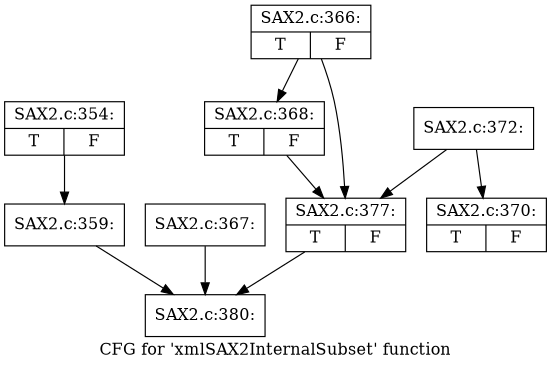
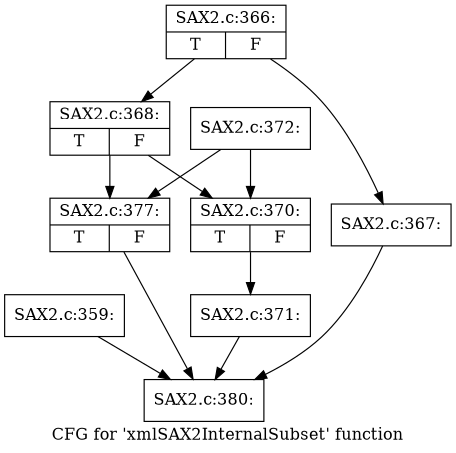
  digraph {
    label="CFG for 'xmlSAX2InternalSubset' function"
    node [shape=record]
-   n1 [label="{SAX2.c:354:|{<s0>T|<s1>F}}"]
    n2 [label="{SAX2.c:359:}"]
    n3 [label="{SAX2.c:380:}"]
    n4 [label="{SAX2.c:366:|{<s0>T|<s1>F}}"]
    n5 [label="{SAX2.c:367:}"]
    n6 [label="{SAX2.c:368:|{<s0>T|<s1>F}}"]
    n7 [label="{SAX2.c:370:|{<s0>T|<s1>F}}"]
    n8 [label="{SAX2.c:377:|{<s0>T|<s1>F}}"]
+   n9 [label="{SAX2.c:371:}"]
    n10 [label="{SAX2.c:372:}"]
-   n1 -> n2
    n2 -> n3
-   n4 -> n8
+   n4 -> n5
    n4 -> n6
    n5 -> n3
+   n6 -> n7
    n6 -> n8
+   n7 -> n9
    n8 -> n3
+   n9 -> n3
    n10 -> n7
    n10 -> n8
  }
